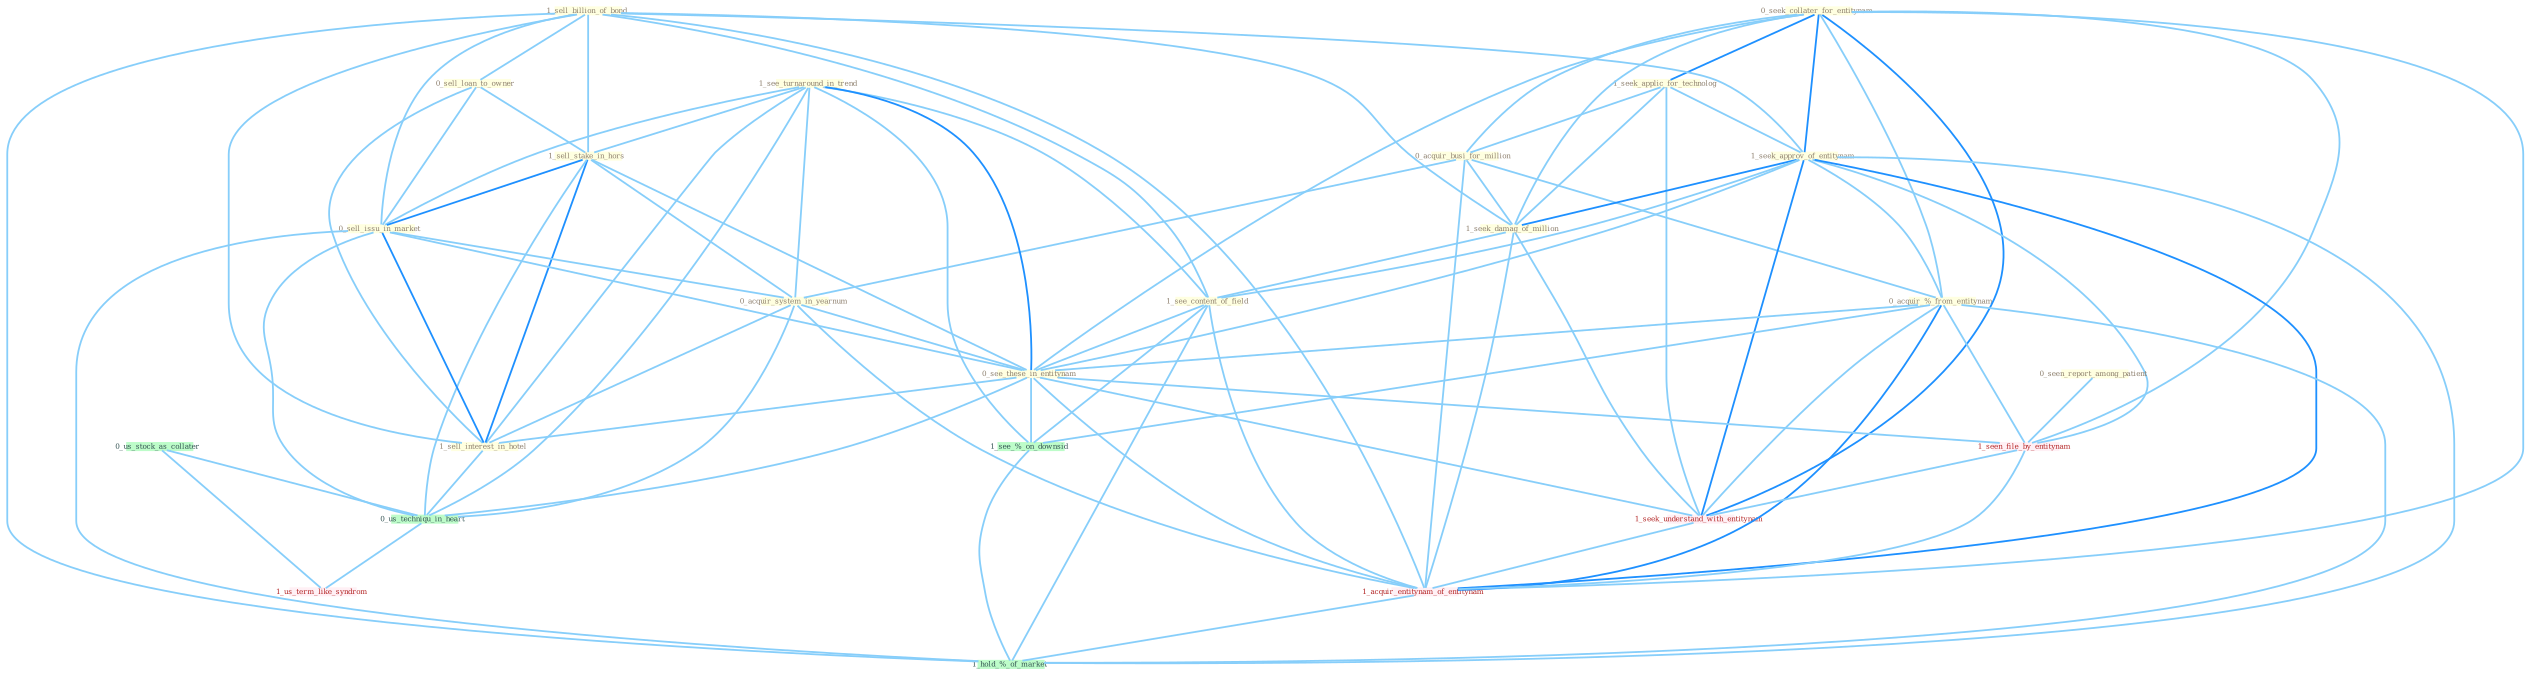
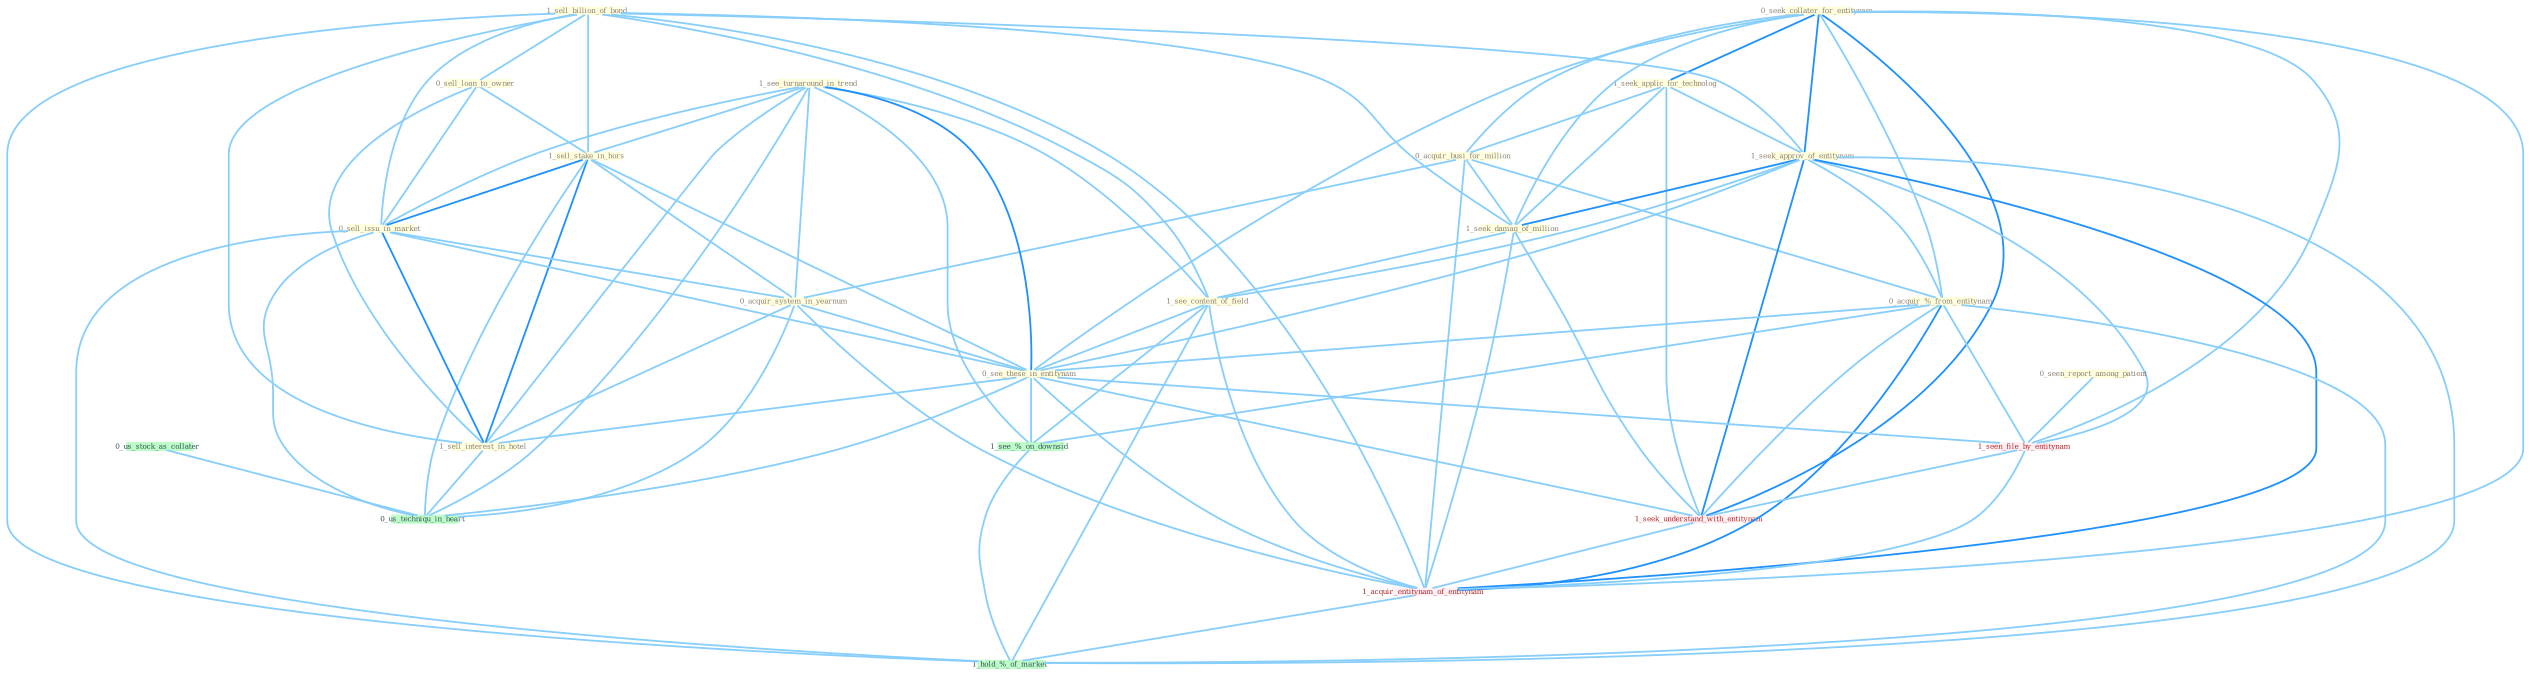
  graph {
    node [color="#ffffe0" fixedsize=true fontcolor="#8b7d6b" fontsize=4 shape=polygon style=filled]
    edge [color="#87cefa" w=1]
    "0_seek_collater_for_entitynam " [height=.06 width=.5]
    "1_sell_billion_of_bond " [height=.06 width=.5]
    "1_seek_applic_for_technolog " [height=.06 width=.5]
    "0_acquir_busi_for_million " [height=.06 width=.5]
    "1_see_turnaround_in_trend " [height=.06 width=.5]
    "1_seek_approv_of_entitynam " [height=.06 width=.5]
    "0_acquir_%_from_entitynam " [height=.06 width=.5]
    "1_seek_damag_of_million " [height=.06 width=.5]
    "0_sell_loan_to_owner " [height=.06 width=.5]
    "1_sell_stake_in_hors " [height=.06 width=.5]
    "0_sell_issu_in_market " [height=.06 width=.5]
    "0_acquir_system_in_yearnum " [height=.06 width=.5]
    "0_seen_report_among_patient " [height=.06 width=.5]
    "1_see_content_of_field " [height=.06 width=.5]
    "0_see_these_in_entitynam " [height=.06 width=.5]
    "1_sell_interest_in_hotel " [height=.06 width=.5]
    "1_seen_file_by_entitynam " [color="#fff0f5" fontcolor="#b22222" height=.06 width=.5]
    "1_seek_understand_with_entitynam " [color="#fff0f5" fontcolor="#b22222" height=.06 width=.5]
    "1_acquir_entitynam_of_entitynam " [color="#fff0f5" fontcolor="#b22222" height=.06 width=.5]
-   "1_us_term_like_syndrom " [color="#fff0f5" fontcolor="#b22222" height=.06 width=.5]
    "1_hold_%_of_market " [color="#BDFCC9" fontcolor="#2f4f4f" height=.06 width=.5]
    "0_us_techniqu_in_heart " [color="#BDFCC9" fontcolor="#2f4f4f" height=.06 width=.5]
    "1_see_%_on_downsid " [color="#BDFCC9" fontcolor="#2f4f4f" height=.06 width=.5]
    "0_us_stock_as_collater " [color="#BDFCC9" fontcolor="#2f4f4f" height=.06 width=.5]
    subgraph sub_1 {
      "0_seek_collater_for_entitynam "
      "1_sell_billion_of_bond "
      "1_seek_applic_for_technolog "
      "0_acquir_busi_for_million "
      "1_see_turnaround_in_trend "
      "1_seek_approv_of_entitynam "
      "0_acquir_%_from_entitynam "
      "1_seek_damag_of_million "
      "0_sell_loan_to_owner "
      "1_sell_stake_in_hors "
      "0_sell_issu_in_market "
      "0_acquir_system_in_yearnum "
      "0_seen_report_among_patient "
      "1_see_content_of_field "
      "0_see_these_in_entitynam "
      "1_sell_interest_in_hotel "
    }
    subgraph sub_2 {
      "1_seen_file_by_entitynam "
      "1_seek_understand_with_entitynam "
      "1_acquir_entitynam_of_entitynam "
-     "1_us_term_like_syndrom "
    }
    "0_seek_collater_for_entitynam " -- "1_seek_applic_for_technolog " [color="#1e90ff" w=2]
    "0_seek_collater_for_entitynam " -- "0_acquir_busi_for_million "
    "0_seek_collater_for_entitynam " -- "1_seek_approv_of_entitynam " [color="#1e90ff" w=2]
    "0_seek_collater_for_entitynam " -- "0_acquir_%_from_entitynam "
    "0_seek_collater_for_entitynam " -- "1_seek_damag_of_million "
    "0_seek_collater_for_entitynam " -- "0_see_these_in_entitynam "
    "0_seek_collater_for_entitynam " -- "1_seen_file_by_entitynam "
    "0_seek_collater_for_entitynam " -- "1_seek_understand_with_entitynam " [color="#1e90ff" w=2]
    "0_seek_collater_for_entitynam " -- "1_acquir_entitynam_of_entitynam "
    "1_sell_billion_of_bond " -- "1_seek_approv_of_entitynam "
    "1_sell_billion_of_bond " -- "1_seek_damag_of_million "
    "1_sell_billion_of_bond " -- "0_sell_loan_to_owner "
    "1_sell_billion_of_bond " -- "1_sell_stake_in_hors "
    "1_sell_billion_of_bond " -- "0_sell_issu_in_market "
    "1_sell_billion_of_bond " -- "1_see_content_of_field "
    "1_sell_billion_of_bond " -- "1_sell_interest_in_hotel "
    "1_sell_billion_of_bond " -- "1_acquir_entitynam_of_entitynam "
    "1_sell_billion_of_bond " -- "1_hold_%_of_market "
    "1_seek_applic_for_technolog " -- "0_acquir_busi_for_million "
    "1_seek_applic_for_technolog " -- "1_seek_approv_of_entitynam "
    "1_seek_applic_for_technolog " -- "1_seek_damag_of_million "
    "1_seek_applic_for_technolog " -- "1_seek_understand_with_entitynam "
    "0_acquir_busi_for_million " -- "0_acquir_%_from_entitynam "
    "0_acquir_busi_for_million " -- "1_seek_damag_of_million "
    "0_acquir_busi_for_million " -- "0_acquir_system_in_yearnum "
    "0_acquir_busi_for_million " -- "1_acquir_entitynam_of_entitynam "
    "1_see_turnaround_in_trend " -- "1_sell_stake_in_hors "
    "1_see_turnaround_in_trend " -- "0_sell_issu_in_market "
    "1_see_turnaround_in_trend " -- "0_acquir_system_in_yearnum "
    "1_see_turnaround_in_trend " -- "1_see_content_of_field "
    "1_see_turnaround_in_trend " -- "0_see_these_in_entitynam " [color="#1e90ff" w=2]
    "1_see_turnaround_in_trend " -- "1_sell_interest_in_hotel "
    "1_see_turnaround_in_trend " -- "0_us_techniqu_in_heart "
    "1_see_turnaround_in_trend " -- "1_see_%_on_downsid "
    "1_seek_approv_of_entitynam " -- "0_acquir_%_from_entitynam "
    "1_seek_approv_of_entitynam " -- "1_seek_damag_of_million " [color="#1e90ff" w=2]
    "1_seek_approv_of_entitynam " -- "1_see_content_of_field "
    "1_seek_approv_of_entitynam " -- "0_see_these_in_entitynam "
    "1_seek_approv_of_entitynam " -- "1_seen_file_by_entitynam "
    "1_seek_approv_of_entitynam " -- "1_seek_understand_with_entitynam " [color="#1e90ff" w=2]
    "1_seek_approv_of_entitynam " -- "1_acquir_entitynam_of_entitynam " [color="#1e90ff" w=2]
    "1_seek_approv_of_entitynam " -- "1_hold_%_of_market "
    "0_acquir_%_from_entitynam " -- "0_see_these_in_entitynam "
    "0_acquir_%_from_entitynam " -- "1_seen_file_by_entitynam "
    "0_acquir_%_from_entitynam " -- "1_seek_understand_with_entitynam "
    "0_acquir_%_from_entitynam " -- "1_acquir_entitynam_of_entitynam " [color="#1e90ff" w=2]
    "0_acquir_%_from_entitynam " -- "1_hold_%_of_market "
    "0_acquir_%_from_entitynam " -- "1_see_%_on_downsid "
    "1_seek_damag_of_million " -- "1_see_content_of_field "
    "1_seek_damag_of_million " -- "1_seek_understand_with_entitynam "
    "1_seek_damag_of_million " -- "1_acquir_entitynam_of_entitynam "
    "0_sell_loan_to_owner " -- "1_sell_stake_in_hors "
    "0_sell_loan_to_owner " -- "0_sell_issu_in_market "
    "0_sell_loan_to_owner " -- "1_sell_interest_in_hotel "
    "1_sell_stake_in_hors " -- "0_sell_issu_in_market " [color="#1e90ff" w=2]
    "1_sell_stake_in_hors " -- "0_acquir_system_in_yearnum "
    "1_sell_stake_in_hors " -- "0_see_these_in_entitynam "
    "1_sell_stake_in_hors " -- "1_sell_interest_in_hotel " [color="#1e90ff" w=2]
    "1_sell_stake_in_hors " -- "0_us_techniqu_in_heart "
    "0_sell_issu_in_market " -- "0_acquir_system_in_yearnum "
    "0_sell_issu_in_market " -- "0_see_these_in_entitynam "
    "0_sell_issu_in_market " -- "1_sell_interest_in_hotel " [color="#1e90ff" w=2]
    "0_sell_issu_in_market " -- "1_hold_%_of_market "
    "0_sell_issu_in_market " -- "0_us_techniqu_in_heart "
    "0_acquir_system_in_yearnum " -- "0_see_these_in_entitynam "
    "0_acquir_system_in_yearnum " -- "1_sell_interest_in_hotel "
    "0_acquir_system_in_yearnum " -- "1_acquir_entitynam_of_entitynam "
    "0_acquir_system_in_yearnum " -- "0_us_techniqu_in_heart "
    "0_seen_report_among_patient " -- "1_seen_file_by_entitynam "
    "1_see_content_of_field " -- "0_see_these_in_entitynam "
    "1_see_content_of_field " -- "1_acquir_entitynam_of_entitynam "
    "1_see_content_of_field " -- "1_hold_%_of_market "
    "1_see_content_of_field " -- "1_see_%_on_downsid "
    "0_see_these_in_entitynam " -- "1_sell_interest_in_hotel "
    "0_see_these_in_entitynam " -- "1_seen_file_by_entitynam "
    "0_see_these_in_entitynam " -- "1_seek_understand_with_entitynam "
    "0_see_these_in_entitynam " -- "1_acquir_entitynam_of_entitynam "
    "0_see_these_in_entitynam " -- "0_us_techniqu_in_heart "
    "0_see_these_in_entitynam " -- "1_see_%_on_downsid "
    "1_sell_interest_in_hotel " -- "0_us_techniqu_in_heart "
    "1_seen_file_by_entitynam " -- "1_seek_understand_with_entitynam "
    "1_seen_file_by_entitynam " -- "1_acquir_entitynam_of_entitynam "
    "1_seek_understand_with_entitynam " -- "1_acquir_entitynam_of_entitynam "
    "1_acquir_entitynam_of_entitynam " -- "1_hold_%_of_market "
-   "0_us_techniqu_in_heart " -- "1_us_term_like_syndrom "
    "1_see_%_on_downsid " -- "1_hold_%_of_market "
-   "0_us_stock_as_collater " -- "1_us_term_like_syndrom "
    "0_us_stock_as_collater " -- "0_us_techniqu_in_heart "
  }
